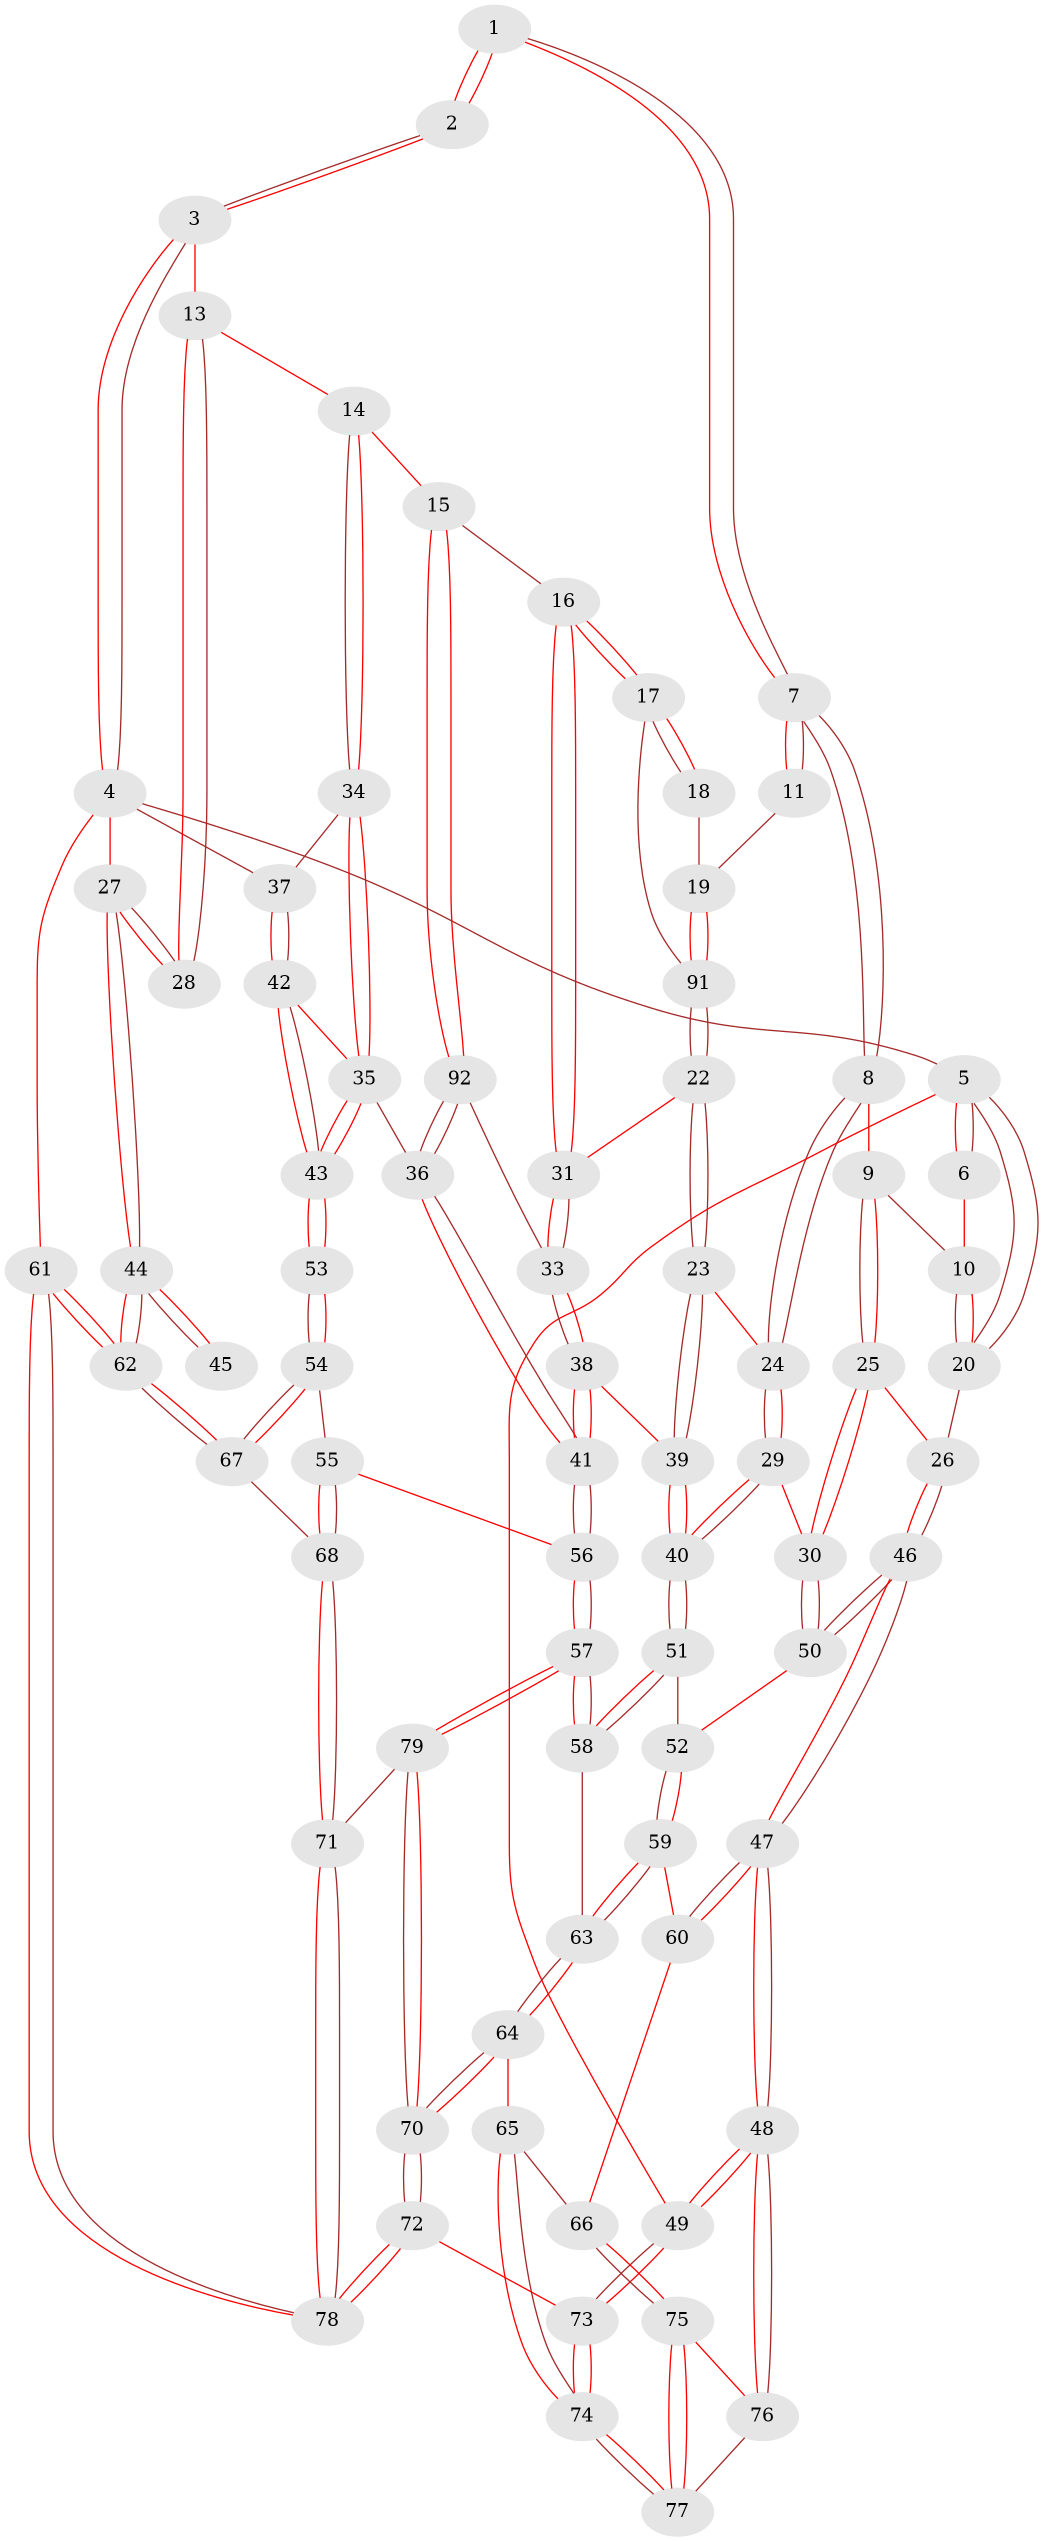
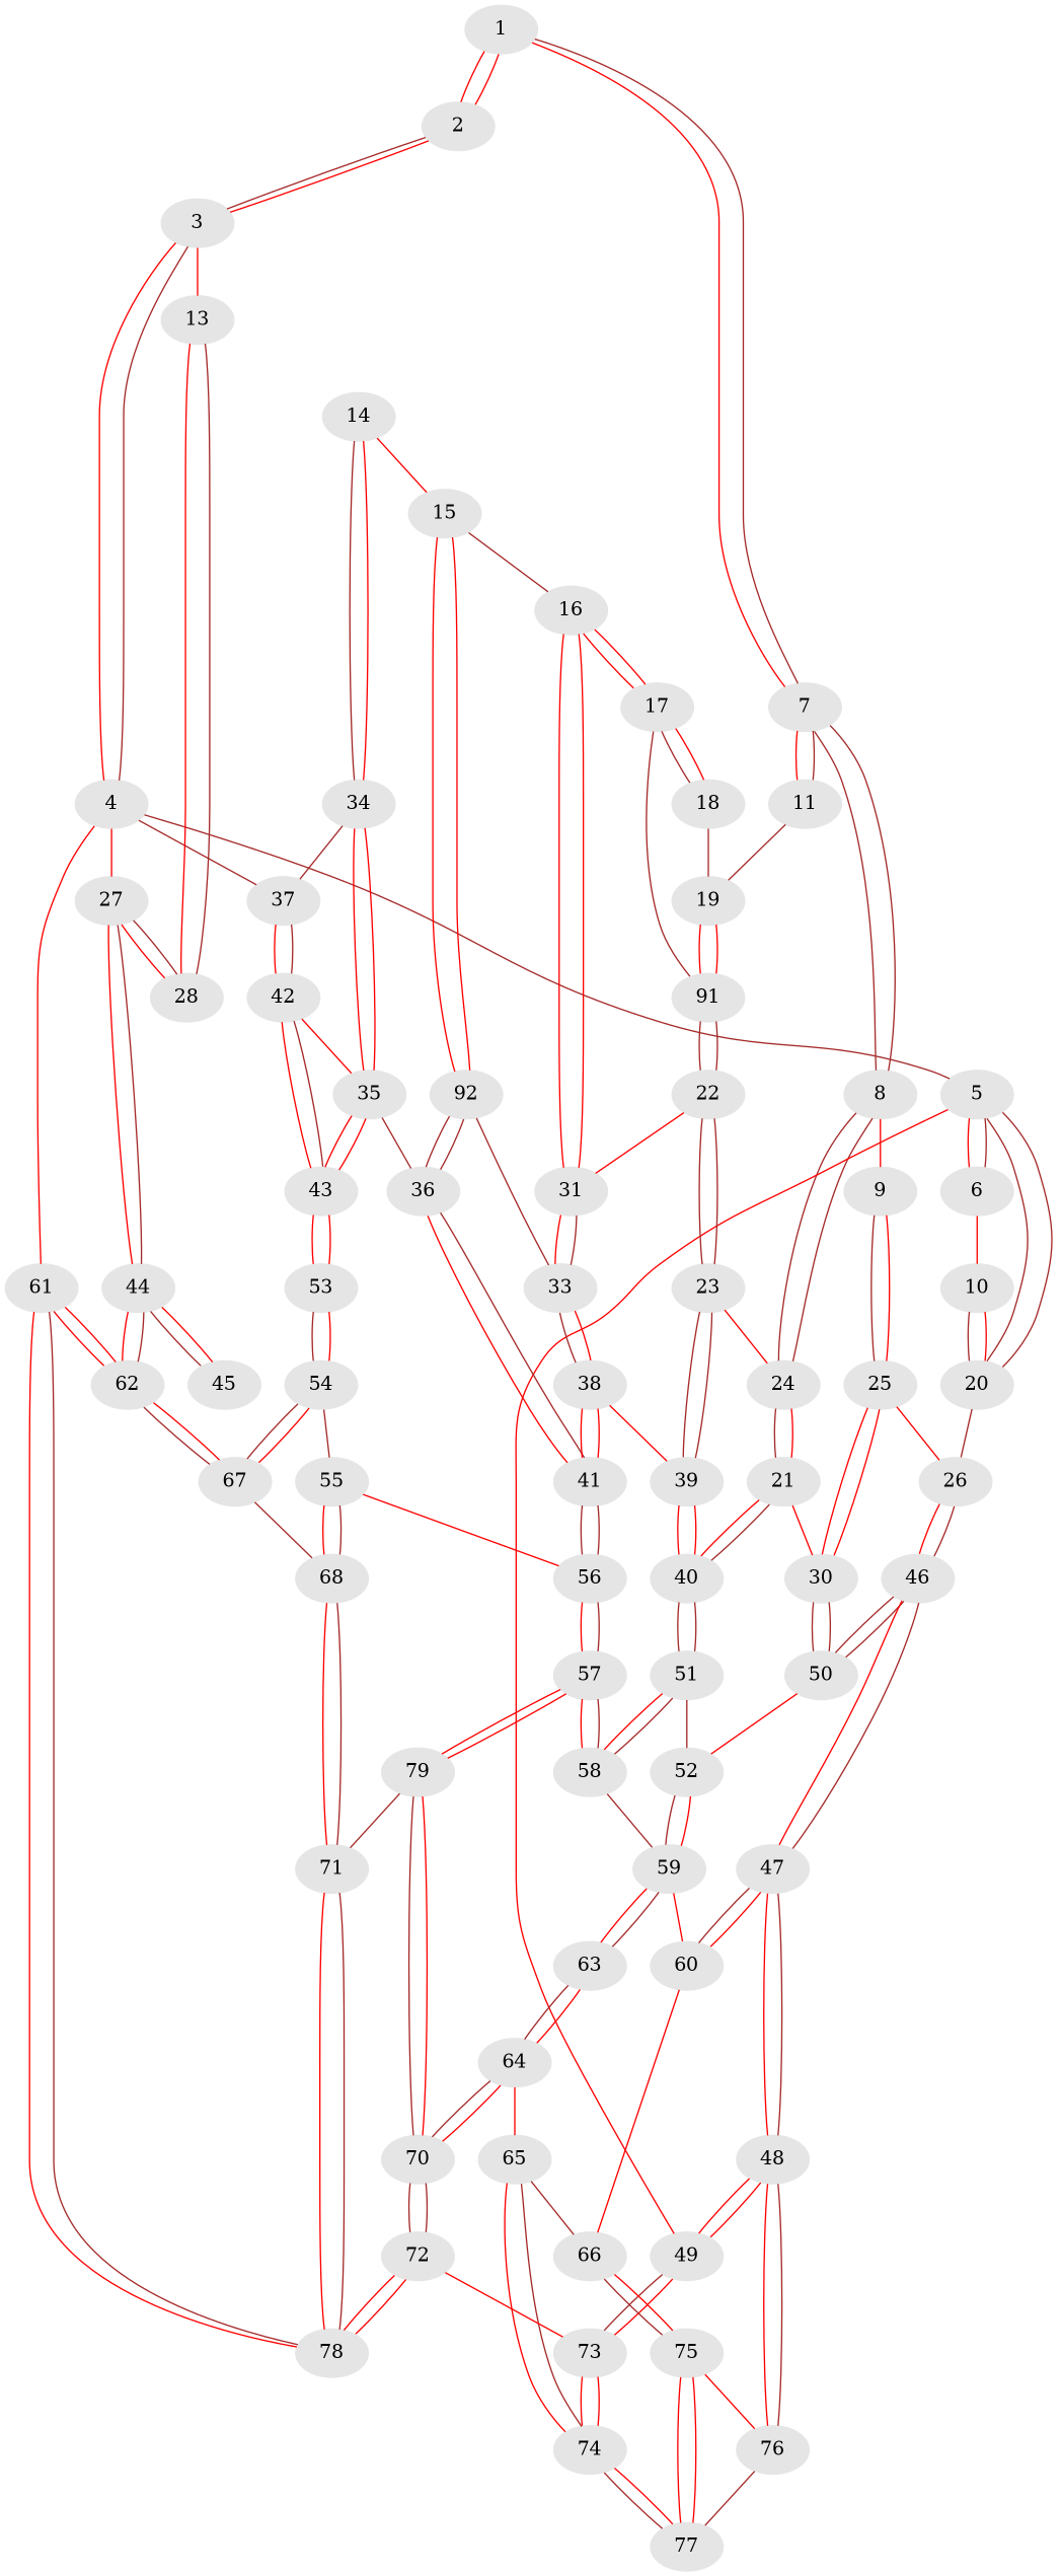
  graph {
    node [color=gray90 style=filled]
    edge [color=red]
    1
    2
    7
    3
    8
    11
    4
    13
    5
    27
    61
    37
    14
    28
    6
    20
    49
    44
    62
    78
    10
    26
    73
    9
    24
    19
    25
-   29
+   29 [label=21]
    30
    n30 [label=91]
    18
    15
    34
    16
    n35 [label=92]
    35
    17
    31
    33
    36
    22
    46
    23
    39
    40
    50
    47
    45
    42
    51
    52
    38
    41
    43
    53
    56
    58
    57
    54
    67
    48
    60
    76
    66
    77
    74
    59
    63
    55
    68
    71
    n72 [label=79]
    70
    64
    75
    65
    72
    1 -- 2
    1 -- 2
    1 -- 7
    1 -- 7 [color=brown]
    2 -- 3 [color=brown]
    2 -- 3
    7 -- 8 [color=brown]
    7 -- 8 [color=brown]
    7 -- 11
    7 -- 11 [color=brown]
    3 -- 4
    3 -- 4 [color=brown]
    3 -- 13
    8 -- 9
    8 -- 24 [color=brown]
    8 -- 24 [color=brown]
    11 -- 19 [color=brown]
    4 -- 5 [color=brown]
    4 -- 27
    4 -- 61
    4 -- 37 [color=brown]
-   13 -- 14
    13 -- 28
    13 -- 28 [color=brown]
    5 -- 6
    5 -- 6 [color=brown]
    5 -- 20 [color=brown]
    5 -- 20 [color=brown]
    5 -- 49
    27 -- 28
    27 -- 28 [color=brown]
    27 -- 44
    27 -- 44 [color=brown]
    61 -- 62
    61 -- 62
    61 -- 78
    61 -- 78 [color=brown]
    37 -- 42
    37 -- 42 [color=brown]
    14 -- 15
    14 -- 34 [color=brown]
    14 -- 34
    6 -- 10
    20 -- 26 [color=brown]
    49 -- 73 [color=brown]
    49 -- 73
    44 -- 62
    44 -- 62 [color=brown]
    44 -- 45 [color=brown]
    44 -- 45
    62 -- 67 [color=brown]
    62 -- 67
    10 -- 20 [color=brown]
    10 -- 20
    26 -- 46
    26 -- 46 [color=brown]
    73 -- 74
    73 -- 74
-   9 -- 10 [color=brown]
    9 -- 25 [color=brown]
    9 -- 25
    24 -- 29 [color=brown]
    24 -- 29
    19 -- n30
    19 -- n30
    25 -- 26
    25 -- 30
    25 -- 30
    29 -- 30
    29 -- 40
    29 -- 40 [color=brown]
    30 -- 50 [color=brown]
    30 -- 50 [color=brown]
    n30 -- 22 [color=brown]
    n30 -- 22 [color=brown]
    18 -- 19 [color=brown]
    15 -- 16 [color=brown]
    15 -- n35
    15 -- n35
    34 -- 37 [color=brown]
    34 -- 35
    34 -- 35
    16 -- 17
    16 -- 17
    16 -- 31
    16 -- 31
    n35 -- 33 [color=brown]
    n35 -- 36 [color=brown]
    n35 -- 36 [color=brown]
    35 -- 36 [color=brown]
    35 -- 43
    35 -- 43
    17 -- n30 [color=brown]
    17 -- 18 [color=brown]
    17 -- 18
    31 -- 33
    31 -- 33 [color=brown]
    33 -- 38 [color=brown]
    33 -- 38
    36 -- 41
    36 -- 41 [color=brown]
    22 -- 31
    22 -- 23 [color=brown]
    22 -- 23 [color=brown]
    46 -- 50 [color=brown]
    46 -- 50 [color=brown]
    46 -- 47
    46 -- 47 [color=brown]
    23 -- 24
    23 -- 39 [color=brown]
    23 -- 39 [color=brown]
    39 -- 40
    39 -- 40
    40 -- 51 [color=brown]
    40 -- 51 [color=brown]
    50 -- 52
    47 -- 48
    47 -- 48 [color=brown]
    47 -- 60 [color=brown]
    47 -- 60
    42 -- 35
    42 -- 43
    42 -- 43 [color=brown]
    51 -- 52 [color=brown]
    51 -- 58
    51 -- 58 [color=brown]
    52 -- 59 [color=brown]
    52 -- 59
    38 -- 39
    38 -- 41
    38 -- 41
    41 -- 56 [color=brown]
    41 -- 56 [color=brown]
    43 -- 53
    43 -- 53
    53 -- 54 [color=brown]
    53 -- 54
    56 -- 57
    56 -- 57 [color=brown]
-   58 -- 63 [color=brown]
+   58 -- 59 [color=brown]
    57 -- 58
    57 -- 58 [color=brown]
    57 -- n72
    57 -- n72
    54 -- 67 [color=brown]
    54 -- 67
    54 -- 55 [color=brown]
    67 -- 68 [color=brown]
    48 -- 49
    48 -- 49
    48 -- 76
    48 -- 76 [color=brown]
    60 -- 66
    76 -- 77 [color=brown]
    66 -- 75 [color=brown]
    66 -- 75
    74 -- 77 [color=brown]
    74 -- 77
    59 -- 60
    59 -- 63
    59 -- 63 [color=brown]
    63 -- 64 [color=brown]
    63 -- 64
    55 -- 56
    55 -- 68
    55 -- 68 [color=brown]
    68 -- 71
    68 -- 71 [color=brown]
    71 -- 78
    71 -- 78 [color=brown]
    n72 -- 71 [color=brown]
    n72 -- 70 [color=brown]
    n72 -- 70
    70 -- 72 [color=brown]
    70 -- 72 [color=brown]
    64 -- 70 [color=brown]
    64 -- 70
    64 -- 65
    75 -- 76
    75 -- 77
    75 -- 77
    65 -- 66 [color=brown]
    65 -- 74
    65 -- 74 [color=brown]
    72 -- 78
    72 -- 78
    72 -- 73
  }
